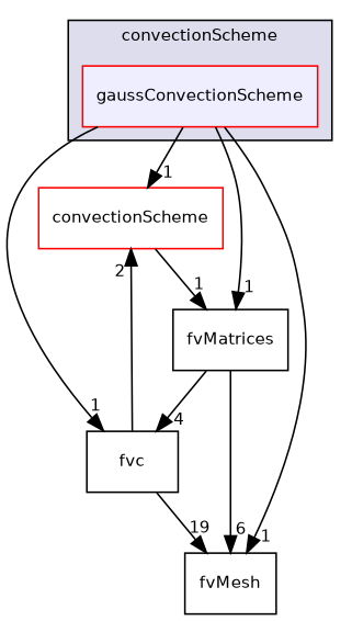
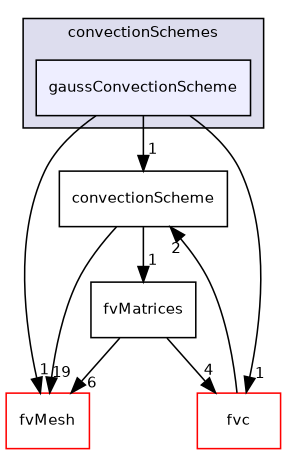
  digraph {
    compound=true
    node [fontname=Helvetica fontsize=10 shape=box]
    edge [headlabel=1 labeldistance=1.5 labelfontname=Helvetica labelfontsize=10]
-   n1 [fillcolor="#eeeeff" label=gaussConvectionScheme pencolor=black style=filled color=red]
-   n2 [label=convectionScheme color=red]
-   n3 [color=black label=fvc]
-   n4 [color=black label=fvMesh]
+   n1 [fillcolor="#eeeeff" label=gaussConvectionScheme pencolor=black style=filled]
+   n2 [label=convectionScheme]
+   n3 [color=red label=fvc]
+   n4 [color=red label=fvMesh]
    n5 [color=black label=fvMatrices]
    subgraph cluster_1 {
      bgcolor="#ddddee"
      fontname=Helvetica
      fontsize=10
-     label=convectionScheme
+     label=convectionSchemes
      pencolor=black
      n1
    }
    n1 -> n2
    n1 -> n3
    n1 -> n4
-   n1 -> n5
    n2 -> n5
    n3 -> n2 [headlabel=2]
-   n3 -> n4 [headlabel=19]
+   n2 -> n4 [headlabel=19]
    n5 -> n3 [headlabel=4]
    n5 -> n4 [headlabel=6]
  }
